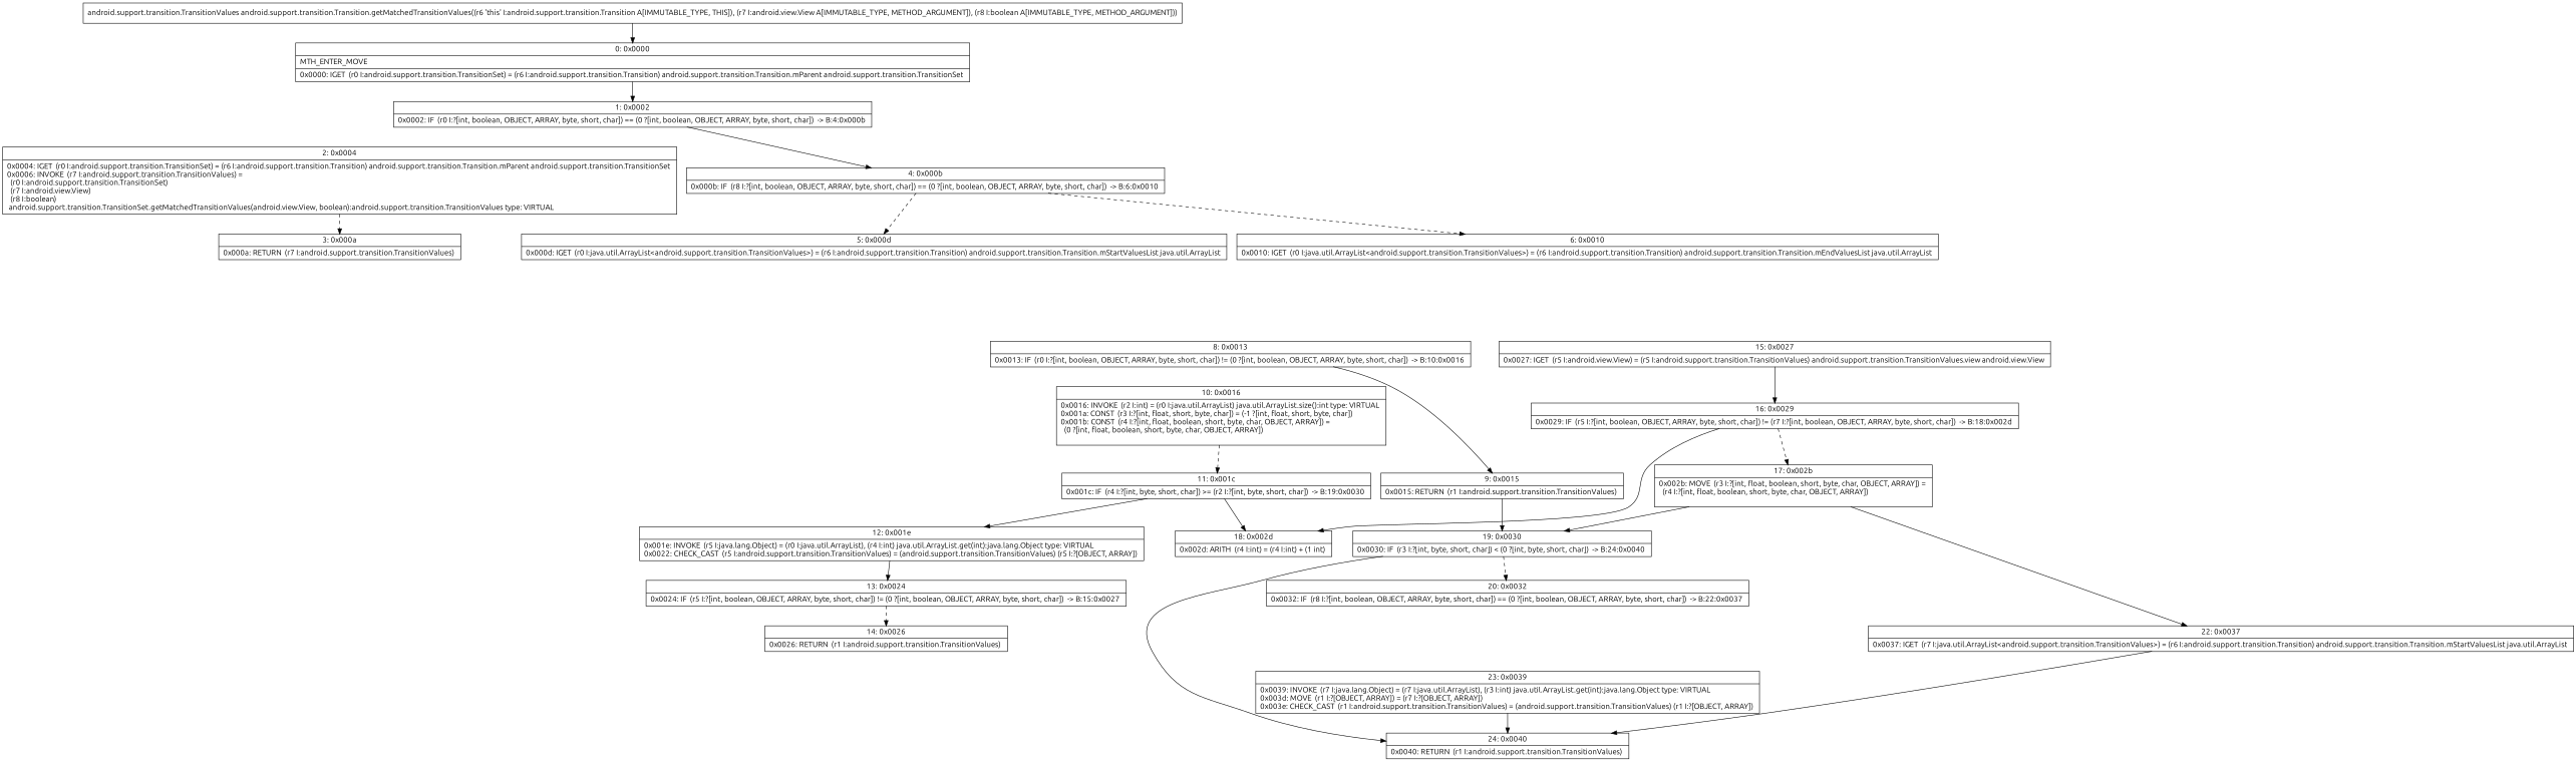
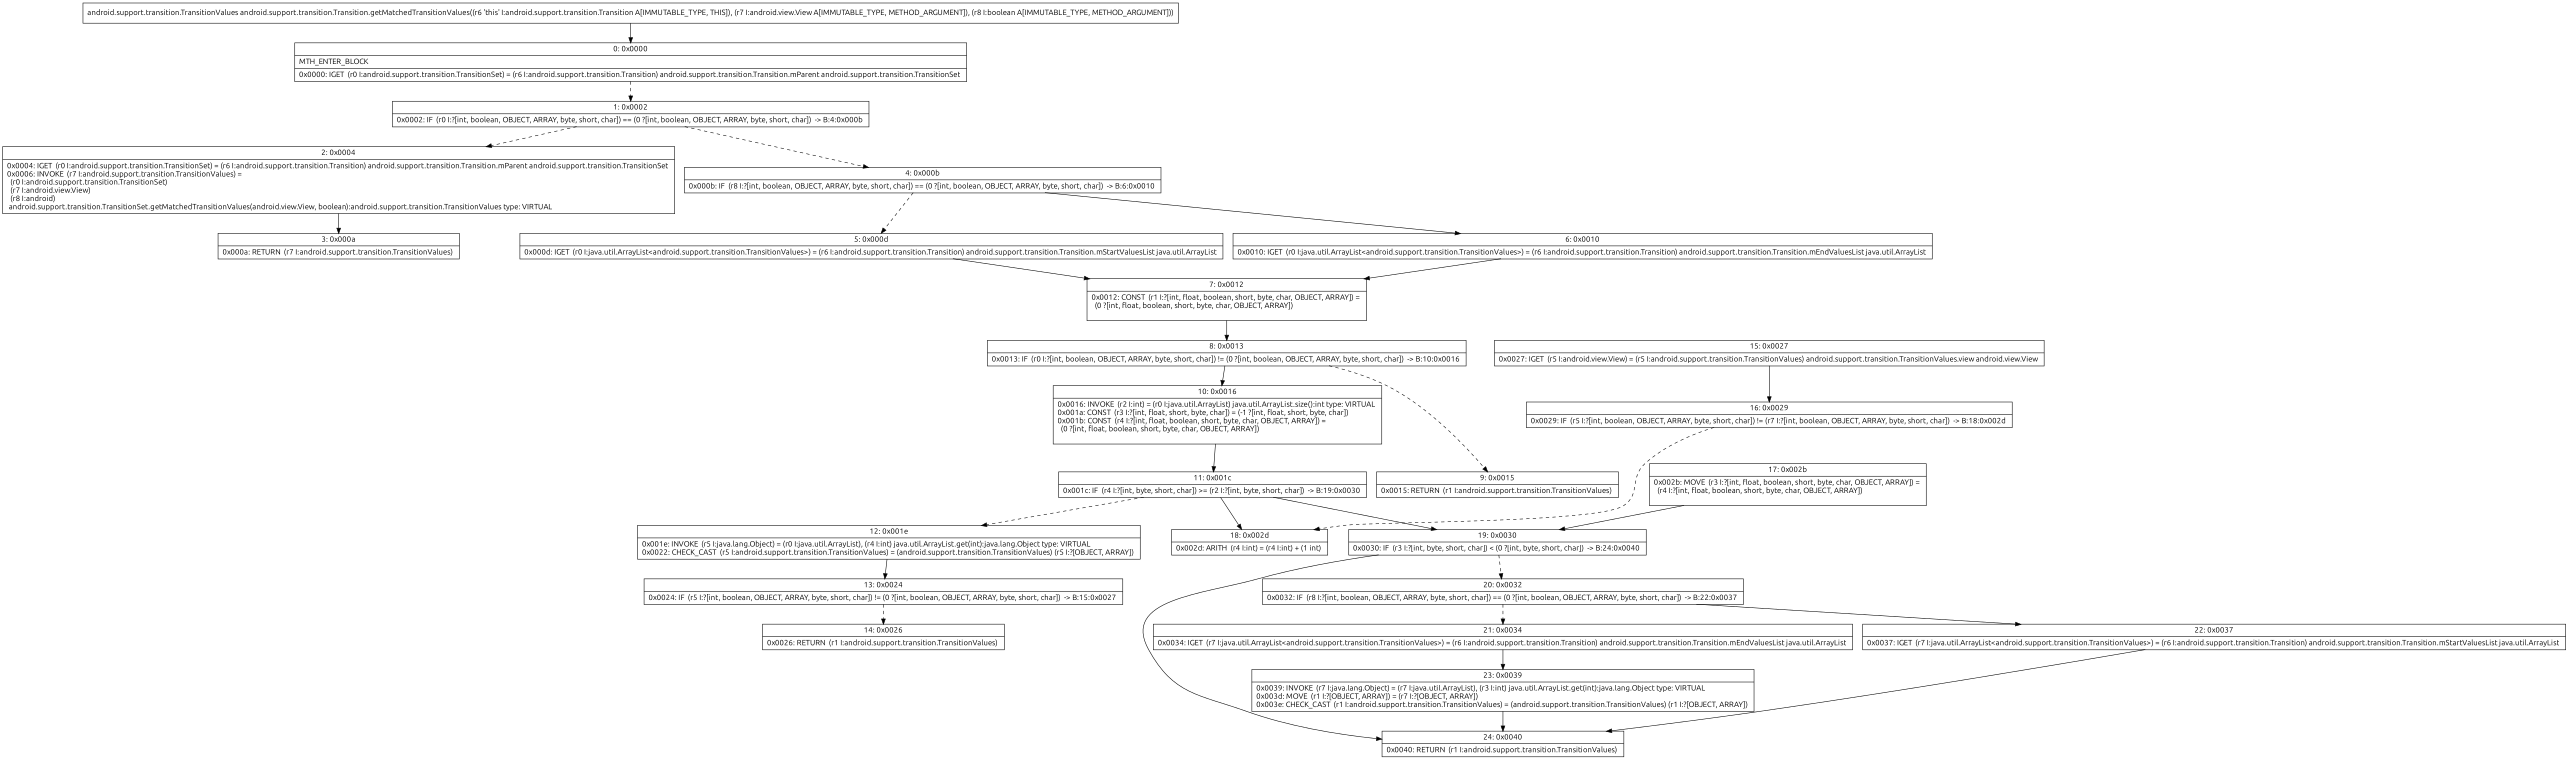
  digraph {
    fontname=Ubuntu
    node [fontname=Ubuntu shape=record]
    edge [fontname=Ubuntu]
-   n1 [label="{0\:\ 0x0000|MTH_ENTER_MOVE\l|0x0000: IGET  (r0 I:android.support.transition.TransitionSet) = (r6 I:android.support.transition.Transition) android.support.transition.Transition.mParent android.support.transition.TransitionSet \l}"]
+   n1 [label="{0\:\ 0x0000|MTH_ENTER_BLOCK\l|0x0000: IGET  (r0 I:android.support.transition.TransitionSet) = (r6 I:android.support.transition.Transition) android.support.transition.Transition.mParent android.support.transition.TransitionSet \l}"]
    n2 [label="{1\:\ 0x0002|0x0002: IF  (r0 I:?[int, boolean, OBJECT, ARRAY, byte, short, char]) == (0 ?[int, boolean, OBJECT, ARRAY, byte, short, char])  \-\> B:4:0x000b \l}"]
-   n3 [label="{2\:\ 0x0004|0x0004: IGET  (r0 I:android.support.transition.TransitionSet) = (r6 I:android.support.transition.Transition) android.support.transition.Transition.mParent android.support.transition.TransitionSet \l0x0006: INVOKE  (r7 I:android.support.transition.TransitionValues) = \l  (r0 I:android.support.transition.TransitionSet)\l  (r7 I:android.view.View)\l  (r8 I:boolean)\l android.support.transition.TransitionSet.getMatchedTransitionValues(android.view.View, boolean):android.support.transition.TransitionValues type: VIRTUAL \l}"]
+   n3 [label="{2\:\ 0x0004|0x0004: IGET  (r0 I:android.support.transition.TransitionSet) = (r6 I:android.support.transition.Transition) android.support.transition.Transition.mParent android.support.transition.TransitionSet \l0x0006: INVOKE  (r7 I:android.support.transition.TransitionValues) = \l  (r0 I:android.support.transition.TransitionSet)\l  (r7 I:android.view.View)\l  (r8 I:android)\l android.support.transition.TransitionSet.getMatchedTransitionValues(android.view.View, boolean):android.support.transition.TransitionValues type: VIRTUAL \l}"]
    n4 [label="{4\:\ 0x000b|0x000b: IF  (r8 I:?[int, boolean, OBJECT, ARRAY, byte, short, char]) == (0 ?[int, boolean, OBJECT, ARRAY, byte, short, char])  \-\> B:6:0x0010 \l}"]
    n5 [label="{3\:\ 0x000a|0x000a: RETURN  (r7 I:android.support.transition.TransitionValues) \l}"]
    n6 [label="{5\:\ 0x000d|0x000d: IGET  (r0 I:java.util.ArrayList\<android.support.transition.TransitionValues\>) = (r6 I:android.support.transition.Transition) android.support.transition.Transition.mStartValuesList java.util.ArrayList \l}"]
    n7 [label="{6\:\ 0x0010|0x0010: IGET  (r0 I:java.util.ArrayList\<android.support.transition.TransitionValues\>) = (r6 I:android.support.transition.Transition) android.support.transition.Transition.mEndValuesList java.util.ArrayList \l}"]
+   n8 [label="{7\:\ 0x0012|0x0012: CONST  (r1 I:?[int, float, boolean, short, byte, char, OBJECT, ARRAY]) = \l  (0 ?[int, float, boolean, short, byte, char, OBJECT, ARRAY])\l \l}"]
    n9 [label="{8\:\ 0x0013|0x0013: IF  (r0 I:?[int, boolean, OBJECT, ARRAY, byte, short, char]) != (0 ?[int, boolean, OBJECT, ARRAY, byte, short, char])  \-\> B:10:0x0016 \l}"]
    n10 [label="{9\:\ 0x0015|0x0015: RETURN  (r1 I:android.support.transition.TransitionValues) \l}"]
    n11 [label="{10\:\ 0x0016|0x0016: INVOKE  (r2 I:int) = (r0 I:java.util.ArrayList) java.util.ArrayList.size():int type: VIRTUAL \l0x001a: CONST  (r3 I:?[int, float, short, byte, char]) = (\-1 ?[int, float, short, byte, char]) \l0x001b: CONST  (r4 I:?[int, float, boolean, short, byte, char, OBJECT, ARRAY]) = \l  (0 ?[int, float, boolean, short, byte, char, OBJECT, ARRAY])\l \l}"]
    n12 [label="{11\:\ 0x001c|0x001c: IF  (r4 I:?[int, byte, short, char]) \>= (r2 I:?[int, byte, short, char])  \-\> B:19:0x0030 \l}"]
    n13 [label="{12\:\ 0x001e|0x001e: INVOKE  (r5 I:java.lang.Object) = (r0 I:java.util.ArrayList), (r4 I:int) java.util.ArrayList.get(int):java.lang.Object type: VIRTUAL \l0x0022: CHECK_CAST  (r5 I:android.support.transition.TransitionValues) = (android.support.transition.TransitionValues) (r5 I:?[OBJECT, ARRAY]) \l}"]
    n14 [label="{19\:\ 0x0030|0x0030: IF  (r3 I:?[int, byte, short, char]) \< (0 ?[int, byte, short, char])  \-\> B:24:0x0040 \l}"]
    n15 [label="{18\:\ 0x002d|0x002d: ARITH  (r4 I:int) = (r4 I:int) + (1 int) \l}"]
    n16 [label="{13\:\ 0x0024|0x0024: IF  (r5 I:?[int, boolean, OBJECT, ARRAY, byte, short, char]) != (0 ?[int, boolean, OBJECT, ARRAY, byte, short, char])  \-\> B:15:0x0027 \l}"]
    n17 [label="{20\:\ 0x0032|0x0032: IF  (r8 I:?[int, boolean, OBJECT, ARRAY, byte, short, char]) == (0 ?[int, boolean, OBJECT, ARRAY, byte, short, char])  \-\> B:22:0x0037 \l}"]
    n18 [label="{24\:\ 0x0040|0x0040: RETURN  (r1 I:android.support.transition.TransitionValues) \l}"]
    n19 [label="{14\:\ 0x0026|0x0026: RETURN  (r1 I:android.support.transition.TransitionValues) \l}"]
    n20 [label="{15\:\ 0x0027|0x0027: IGET  (r5 I:android.view.View) = (r5 I:android.support.transition.TransitionValues) android.support.transition.TransitionValues.view android.view.View \l}"]
    n21 [label="{16\:\ 0x0029|0x0029: IF  (r5 I:?[int, boolean, OBJECT, ARRAY, byte, short, char]) != (r7 I:?[int, boolean, OBJECT, ARRAY, byte, short, char])  \-\> B:18:0x002d \l}"]
    n22 [label="{17\:\ 0x002b|0x002b: MOVE  (r3 I:?[int, float, boolean, short, byte, char, OBJECT, ARRAY]) = \l  (r4 I:?[int, float, boolean, short, byte, char, OBJECT, ARRAY])\l \l}"]
+   n23 [label="{21\:\ 0x0034|0x0034: IGET  (r7 I:java.util.ArrayList\<android.support.transition.TransitionValues\>) = (r6 I:android.support.transition.Transition) android.support.transition.Transition.mEndValuesList java.util.ArrayList \l}"]
    n24 [label="{22\:\ 0x0037|0x0037: IGET  (r7 I:java.util.ArrayList\<android.support.transition.TransitionValues\>) = (r6 I:android.support.transition.Transition) android.support.transition.Transition.mStartValuesList java.util.ArrayList \l}"]
    n25 [label="{23\:\ 0x0039|0x0039: INVOKE  (r7 I:java.lang.Object) = (r7 I:java.util.ArrayList), (r3 I:int) java.util.ArrayList.get(int):java.lang.Object type: VIRTUAL \l0x003d: MOVE  (r1 I:?[OBJECT, ARRAY]) = (r7 I:?[OBJECT, ARRAY]) \l0x003e: CHECK_CAST  (r1 I:android.support.transition.TransitionValues) = (android.support.transition.TransitionValues) (r1 I:?[OBJECT, ARRAY]) \l}"]
    n26 [label="{android.support.transition.TransitionValues android.support.transition.Transition.getMatchedTransitionValues((r6 'this' I:android.support.transition.Transition A[IMMUTABLE_TYPE, THIS]), (r7 I:android.view.View A[IMMUTABLE_TYPE, METHOD_ARGUMENT]), (r8 I:boolean A[IMMUTABLE_TYPE, METHOD_ARGUMENT])) }"]
-   n1 -> n2
-   n2 -> n4
-   n3 -> n5 [style=dashed]
+   n1 -> n2 [style=dashed]
+   n2 -> n3 [style=dashed]
+   n2 -> n4 [style=dashed]
+   n3 -> n5
    n4 -> n6 [style=dashed]
-   n4 -> n7 [style=dashed]
-   n9 -> n10 [style=solid]
-   n11 -> n12 [style=dashed]
-   n12 -> n13 [style=solid]
-   n10 -> n14
+   n4 -> n7
+   n6 -> n8
+   n7 -> n8
+   n8 -> n9
+   n9 -> n10 [style=dashed]
+   n9 -> n11
+   n11 -> n12
+   n12 -> n13 [style=dashed]
+   n12 -> n14
    n12 -> n15
    n13 -> n16
    n14 -> n17 [style=dashed]
    n14 -> n18
    n16 -> n19 [style=dashed]
-   n22 -> n24
+   n17 -> n23 [style=dashed]
+   n17 -> n24
    n20 -> n21
-   n21 -> n15
-   n21 -> n22 [style=dashed]
+   n21 -> n15 [style=dashed]
    n22 -> n14
+   n23 -> n25
    n24 -> n18
    n25 -> n18
    n26 -> n1
  }
